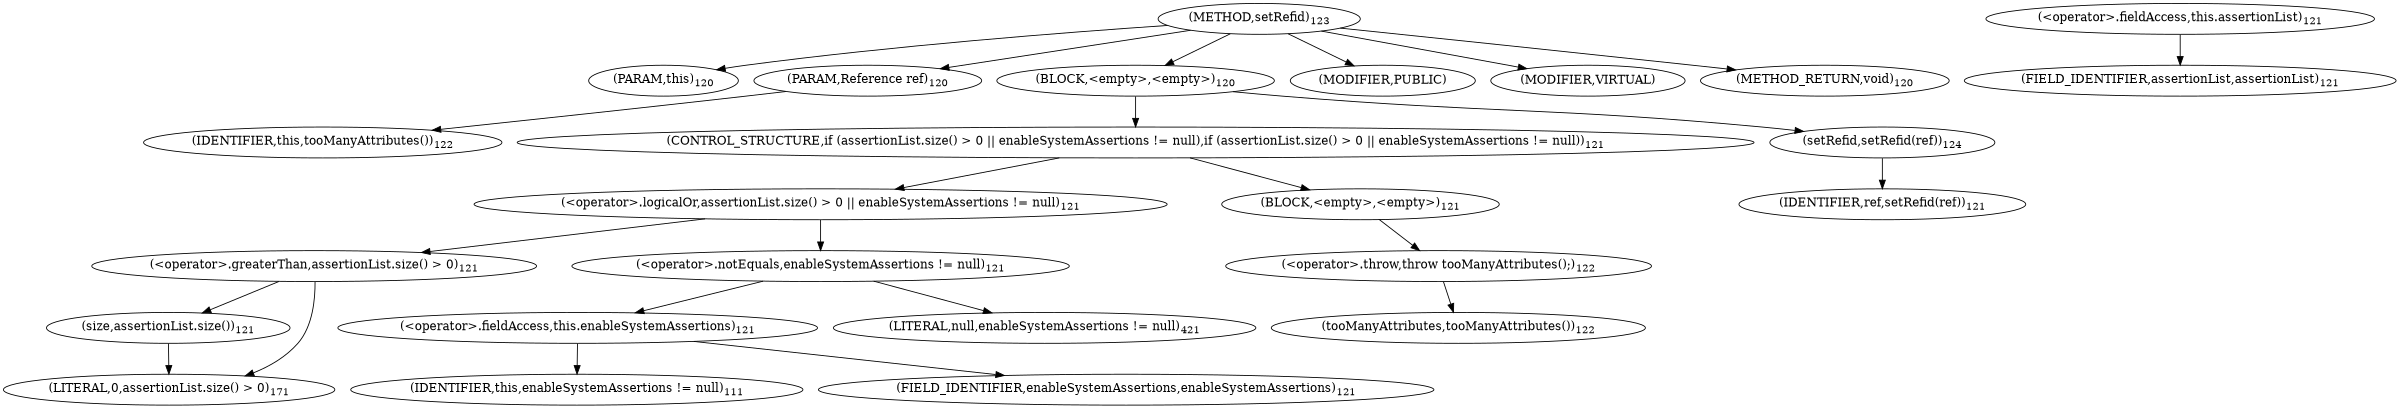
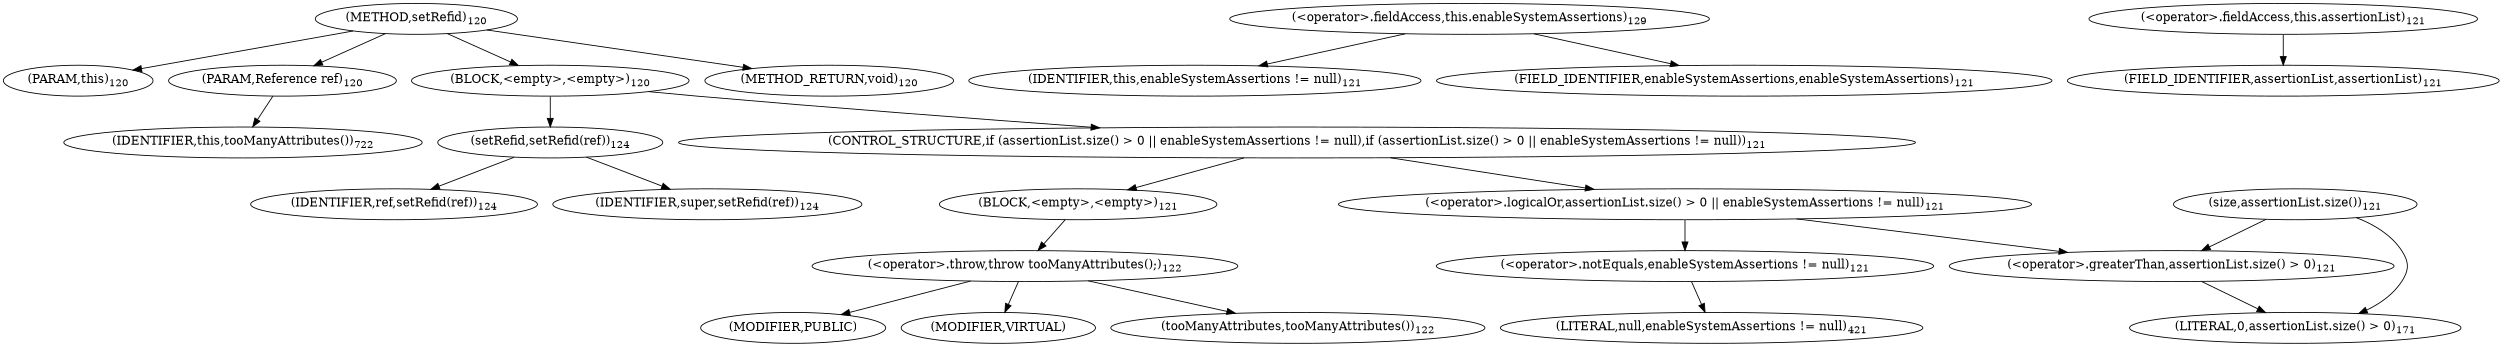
  digraph {
-   n1 [label=<(METHOD,setRefid)<SUB>123</SUB>>]
+   n1 [label=<(METHOD,setRefid)<SUB>120</SUB>>]
    n2 [label=<(PARAM,this)<SUB>120</SUB>>]
    n3 [label=<(PARAM,Reference ref)<SUB>120</SUB>>]
    n4 [label=<(BLOCK,&lt;empty&gt;,&lt;empty&gt;)<SUB>120</SUB>>]
    n5 [label=<(MODIFIER,PUBLIC)>]
    n6 [label=<(MODIFIER,VIRTUAL)>]
    n7 [label=<(METHOD_RETURN,void)<SUB>120</SUB>>]
-   n8 [label=<(IDENTIFIER,this,tooManyAttributes())<SUB>122</SUB>>]
+   n8 [label=<(IDENTIFIER,this,tooManyAttributes())<SUB>722</SUB>>]
    n9 [label=<(CONTROL_STRUCTURE,if (assertionList.size() &gt; 0 || enableSystemAssertions != null),if (assertionList.size() &gt; 0 || enableSystemAssertions != null))<SUB>121</SUB>>]
    n10 [label=<(setRefid,setRefid(ref))<SUB>124</SUB>>]
    n11 [label=<(&lt;operator&gt;.logicalOr,assertionList.size() &gt; 0 || enableSystemAssertions != null)<SUB>121</SUB>>]
    n12 [label=<(BLOCK,&lt;empty&gt;,&lt;empty&gt;)<SUB>121</SUB>>]
-   n14 [label=<(IDENTIFIER,ref,setRefid(ref))<SUB>121</SUB>>]
+   n13 [label=<(IDENTIFIER,super,setRefid(ref))<SUB>124</SUB>>]
+   n14 [label=<(IDENTIFIER,ref,setRefid(ref))<SUB>124</SUB>>]
    n15 [label=<(&lt;operator&gt;.greaterThan,assertionList.size() &gt; 0)<SUB>121</SUB>>]
    n16 [label=<(&lt;operator&gt;.notEquals,enableSystemAssertions != null)<SUB>121</SUB>>]
    n17 [label=<(&lt;operator&gt;.throw,throw tooManyAttributes();)<SUB>122</SUB>>]
    n18 [label=<(size,assertionList.size())<SUB>121</SUB>>]
    n19 [label=<(LITERAL,0,assertionList.size() &gt; 0)<SUB>171</SUB>>]
-   n20 [label=<(&lt;operator&gt;.fieldAccess,this.enableSystemAssertions)<SUB>121</SUB>>]
+   n20 [label=<(&lt;operator&gt;.fieldAccess,this.enableSystemAssertions)<SUB>129</SUB>>]
    n21 [label=<(LITERAL,null,enableSystemAssertions != null)<SUB>421</SUB>>]
    n22 [label=<(&lt;operator&gt;.fieldAccess,this.assertionList)<SUB>121</SUB>>]
    n23 [label=<(FIELD_IDENTIFIER,assertionList,assertionList)<SUB>121</SUB>>]
-   n24 [label=<(IDENTIFIER,this,enableSystemAssertions != null)<SUB>111</SUB>>]
+   n24 [label=<(IDENTIFIER,this,enableSystemAssertions != null)<SUB>121</SUB>>]
    n25 [label=<(FIELD_IDENTIFIER,enableSystemAssertions,enableSystemAssertions)<SUB>121</SUB>>]
    n26 [label=<(tooManyAttributes,tooManyAttributes())<SUB>122</SUB>>]
    n1 -> n2
    n1 -> n3
    n1 -> n4
-   n1 -> n5
-   n1 -> n6
+   n17 -> n5
+   n17 -> n6
    n1 -> n7
    n3 -> n8
    n4 -> n9
    n4 -> n10
    n9 -> n11
    n9 -> n12
+   n10 -> n13
    n10 -> n14
    n11 -> n15
    n11 -> n16
    n12 -> n17
-   n15 -> n18
+   n18 -> n15
    n15 -> n19
-   n16 -> n20
    n16 -> n21
    n17 -> n26
    n18 -> n19
    n20 -> n24
    n20 -> n25
    n22 -> n23
  }
